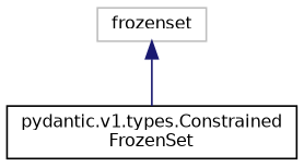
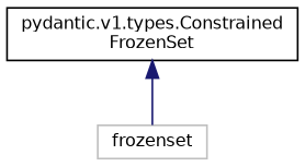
  digraph {
    rankdir=TB
    node [fillcolor=white fontname=Helvetica fontsize=10 shape=record style=filled]
    n1 [color=grey75 height=0.2 label=frozenset width=0.4]
    n2 [color=black height=0.2 label="pydantic.v1.types.Constrained\lFrozenSet" width=0.4]
-   n1 -> n2 [color=midnightblue dir=back fontname=Helvetica fontsize=10 labelfontname=Helvetica labelfontsize=10 style=solid]
+   n2 -> n1 [color=midnightblue dir=back fontname=Helvetica fontsize=10 labelfontname=Helvetica labelfontsize=10 style=solid]
  }
